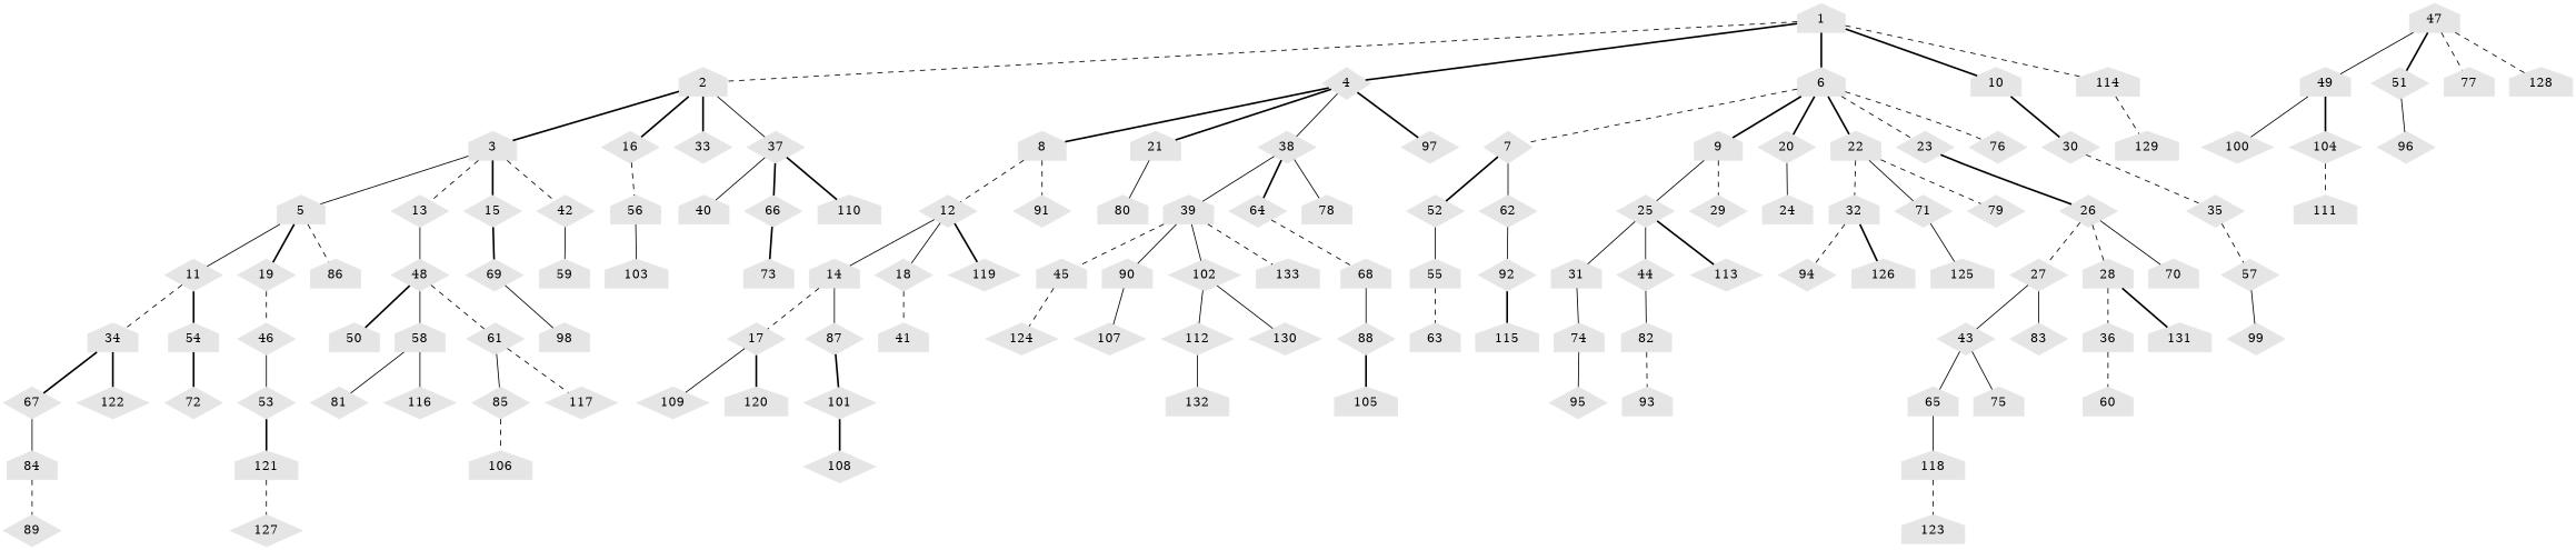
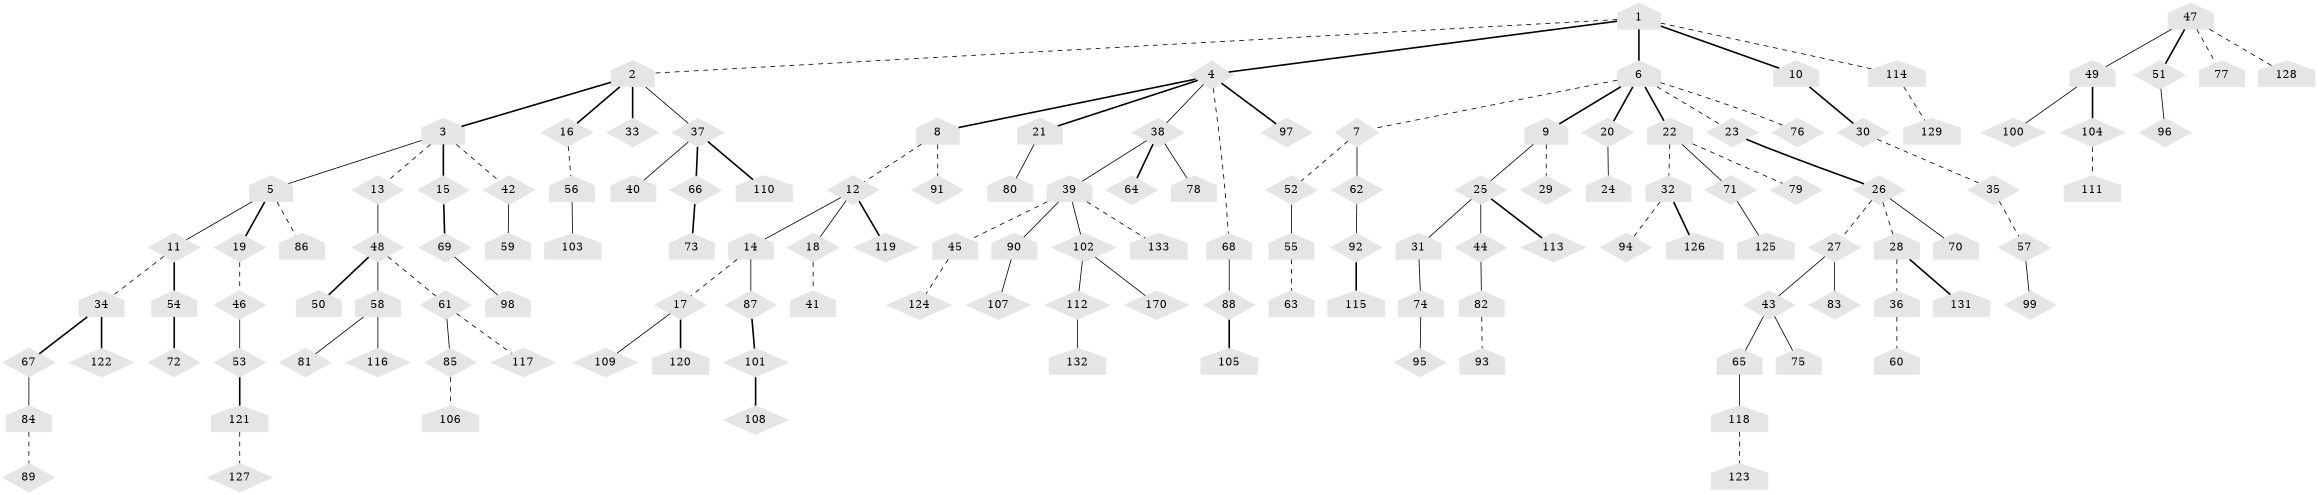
  graph {
    node [color=gray90 shape=diamond style=filled]
    edge [style=solid]
    1 [shape=house]
    2 [shape=house]
    4
    6 [shape=house]
    10 [shape=house]
    114 [shape=house]
    3 [shape=house]
    16
    33
    37
    8 [shape=house]
    21 [shape=house]
    38
    68 [shape=house]
    97
    7
    9 [shape=house]
    20
    22 [shape=house]
    23
    76
    30
    129 [shape=house]
    5 [shape=house]
    13
    15
    42
    56 [shape=house]
    40 [shape=house]
    66
    110 [shape=house]
    11
    19
    86 [shape=house]
    48
    69
    59 [shape=house]
    12
    91
    80 [shape=house]
    39 [shape=house]
    64
    78 [shape=house]
    88
    34 [shape=house]
    54 [shape=house]
    46
    52
    62
    25
    29
    24 [shape=house]
    32 [shape=house]
    71
    79
    26
    47 [shape=house]
    49 [shape=house]
    51
    77 [shape=house]
    128 [shape=house]
    55 [shape=house]
    92
    14 [shape=house]
    18
    119
    31 [shape=house]
    44
    113
    35
    67
    122
    72
    17
    87
    41 [shape=house]
    50 [shape=house]
    58 [shape=house]
    61
    109
    120 [shape=house]
    101
    98 [shape=house]
    103 [shape=house]
    53
    94
    126 [shape=house]
    125 [shape=house]
    27
    28 [shape=house]
    70 [shape=house]
    74 [shape=house]
    82 [shape=house]
    43
    83
    36 [shape=house]
    131 [shape=house]
    65 [shape=house]
    75 [shape=house]
    60 [shape=house]
    57
    95
    84 [shape=house]
    99
    73 [shape=house]
    45 [shape=house]
    90 [shape=house]
    102
    133 [shape=house]
    124
    107
    112
-   130
+   130 [label=170]
    118 [shape=house]
    93 [shape=house]
    121 [shape=house]
    100
    104
    96
    81
    116
    85
    117
    111 [shape=house]
    63 [shape=house]
    127
    106 [shape=house]
    115 [shape=house]
    123 [shape=house]
    89
    105 [shape=house]
    108
    132 [shape=house]
    1 -- 2 [style=dashed]
    1 -- 4 [style=bold]
    1 -- 6 [style=bold]
    1 -- 10 [style=bold]
    1 -- 114 [style=dashed]
    2 -- 3 [style=bold]
    2 -- 16 [style=bold]
    2 -- 33 [style=bold]
    2 -- 37
    4 -- 8 [style=bold]
    4 -- 21 [style=bold]
    4 -- 38
-   64 -- 68 [style=dashed]
+   4 -- 68 [style=dashed]
    4 -- 97 [style=bold]
    6 -- 7 [style=dashed]
    6 -- 9 [style=bold]
    6 -- 20 [style=bold]
    6 -- 22 [style=bold]
    6 -- 23 [style=dashed]
    6 -- 76 [style=dashed]
    10 -- 30 [style=bold]
    114 -- 129 [style=dashed]
    3 -- 5
    3 -- 13 [style=dashed]
    3 -- 15 [style=bold]
    3 -- 42 [style=dashed]
    16 -- 56 [style=dashed]
    37 -- 40
    37 -- 66 [style=bold]
    37 -- 110 [style=bold]
    8 -- 12 [style=dashed]
    8 -- 91 [style=dashed]
    21 -- 80
    38 -- 39
    38 -- 64 [style=bold]
    38 -- 78
    68 -- 88
-   7 -- 52 [style=bold]
+   7 -- 52 [style=dashed]
    7 -- 62
    9 -- 25
    9 -- 29 [style=dashed]
    20 -- 24
    22 -- 32 [style=dashed]
    22 -- 71
    22 -- 79 [style=dashed]
    23 -- 26 [style=bold]
    30 -- 35 [style=dashed]
    5 -- 11
    5 -- 19 [style=bold]
    5 -- 86 [style=dashed]
    13 -- 48
    15 -- 69 [style=bold]
    42 -- 59
    56 -- 103
    66 -- 73 [style=bold]
    11 -- 34 [style=dashed]
    11 -- 54 [style=bold]
    19 -- 46 [style=dashed]
    48 -- 50 [style=bold]
    48 -- 58
    48 -- 61 [style=dashed]
    69 -- 98
    12 -- 14
    12 -- 18
    12 -- 119 [style=bold]
    39 -- 45 [style=dashed]
    39 -- 90
    39 -- 102
    39 -- 133 [style=dashed]
    88 -- 105 [style=bold]
    34 -- 67 [style=bold]
    34 -- 122 [style=bold]
    54 -- 72 [style=bold]
    46 -- 53
    52 -- 55
    62 -- 92
    25 -- 31
    25 -- 44
    25 -- 113 [style=bold]
    32 -- 94 [style=dashed]
    32 -- 126 [style=bold]
    71 -- 125
    26 -- 27 [style=dashed]
    26 -- 28 [style=dashed]
    26 -- 70
    47 -- 49
    47 -- 51 [style=bold]
    47 -- 77 [style=dashed]
    47 -- 128 [style=dashed]
    49 -- 100
    49 -- 104 [style=bold]
    51 -- 96
    55 -- 63 [style=dashed]
    92 -- 115 [style=bold]
    14 -- 17 [style=dashed]
    14 -- 87
    18 -- 41 [style=dashed]
    31 -- 74
    44 -- 82
    35 -- 57 [style=dashed]
    67 -- 84
    17 -- 109
    17 -- 120 [style=bold]
    87 -- 101 [style=bold]
    58 -- 81
    58 -- 116
    61 -- 85
    61 -- 117 [style=dashed]
    101 -- 108 [style=bold]
    53 -- 121 [style=bold]
    27 -- 43
    27 -- 83
    28 -- 36 [style=dashed]
    28 -- 131 [style=bold]
    74 -- 95
    82 -- 93 [style=dashed]
    43 -- 65
    43 -- 75
    36 -- 60 [style=dashed]
    65 -- 118
    57 -- 99
    84 -- 89 [style=dashed]
    45 -- 124 [style=dashed]
    90 -- 107
    102 -- 112
    102 -- 130
    112 -- 132
    118 -- 123 [style=dashed]
    121 -- 127 [style=dashed]
    104 -- 111 [style=dashed]
    85 -- 106 [style=dashed]
  }
